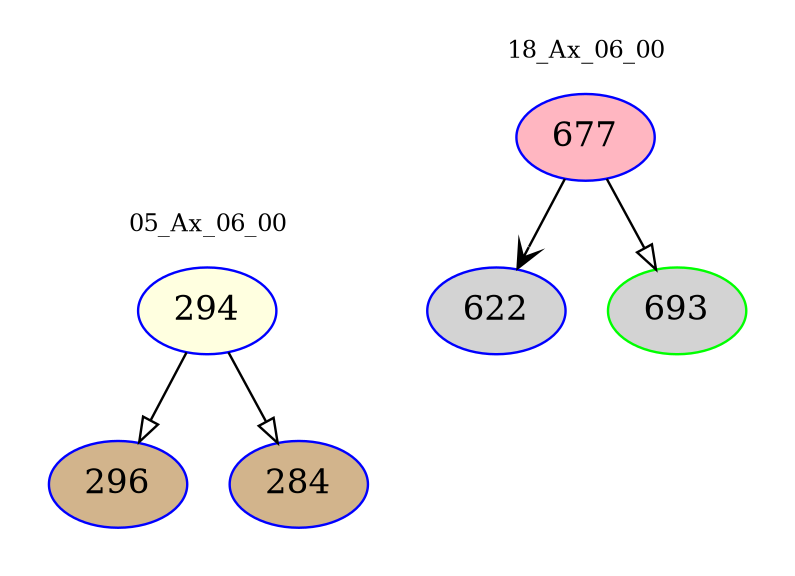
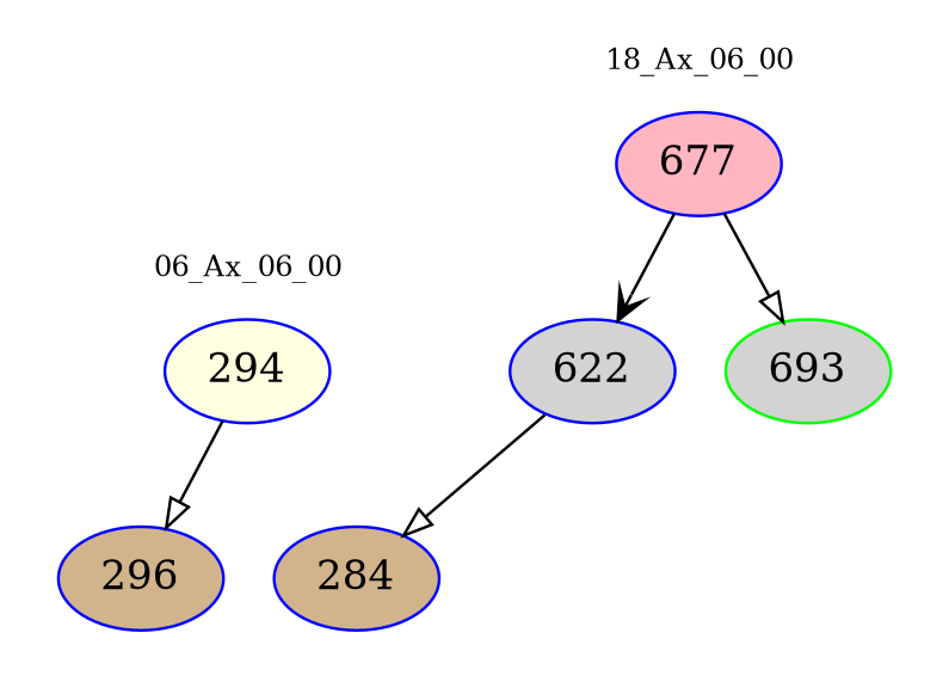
  digraph {
    fontname="DejaVu Serif"
    node [color=blue fillcolor=tan fontname="DejaVu Serif" style=filled]
    edge [arrowhead=onormal color=black fontname="DejaVu Serif"]
    n1 [fillcolor=lightyellow label=294]
    n2 [label=284]
    n3 [label=296]
    n4 [fillcolor=lightpink label=677]
    n5 [fillcolor=lightgrey label=622]
    n6 [color=green fillcolor=lightgrey label=693]
    subgraph cluster_1 {
      color=white
      fontsize=10
-     label="05_Ax_06_00"
+     label="06_Ax_06_00"
      n1
      n2
      n3
    }
    subgraph cluster_2 {
      color=white
      fontsize=10
      label="18_Ax_06_00"
      n4
      n5
      n6
    }
-   n1 -> n2
+   n5 -> n2
    n1 -> n3
    n4 -> n5 [arrowhead=vee]
    n4 -> n6
  }
